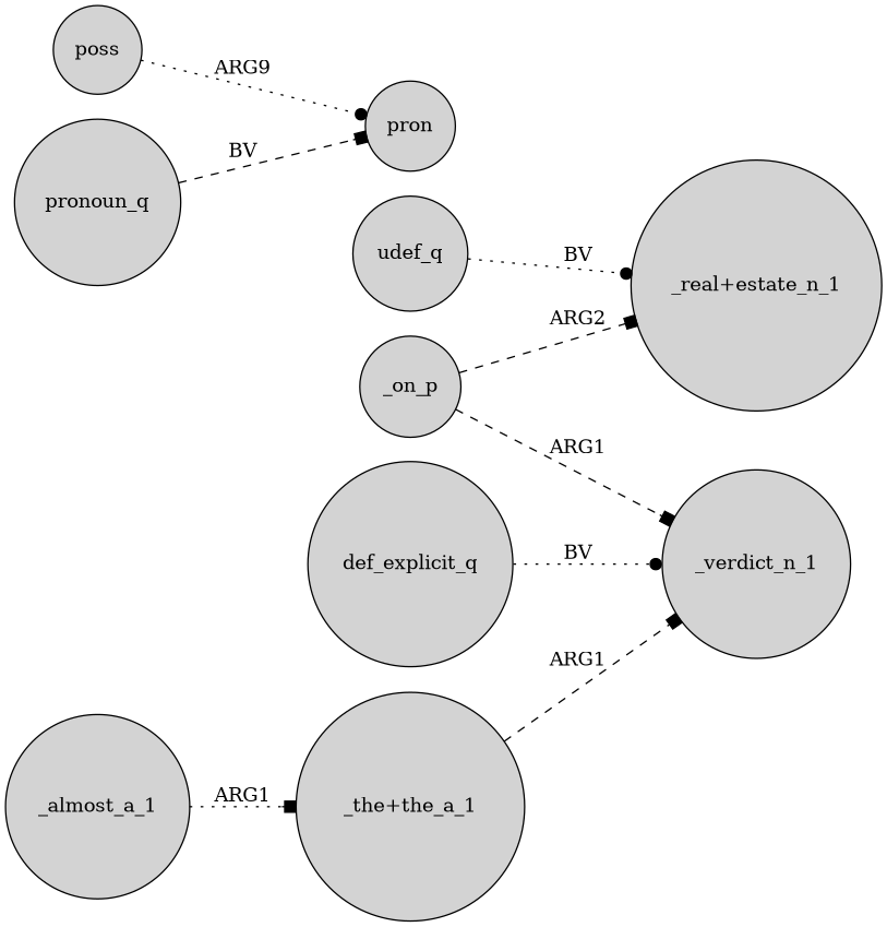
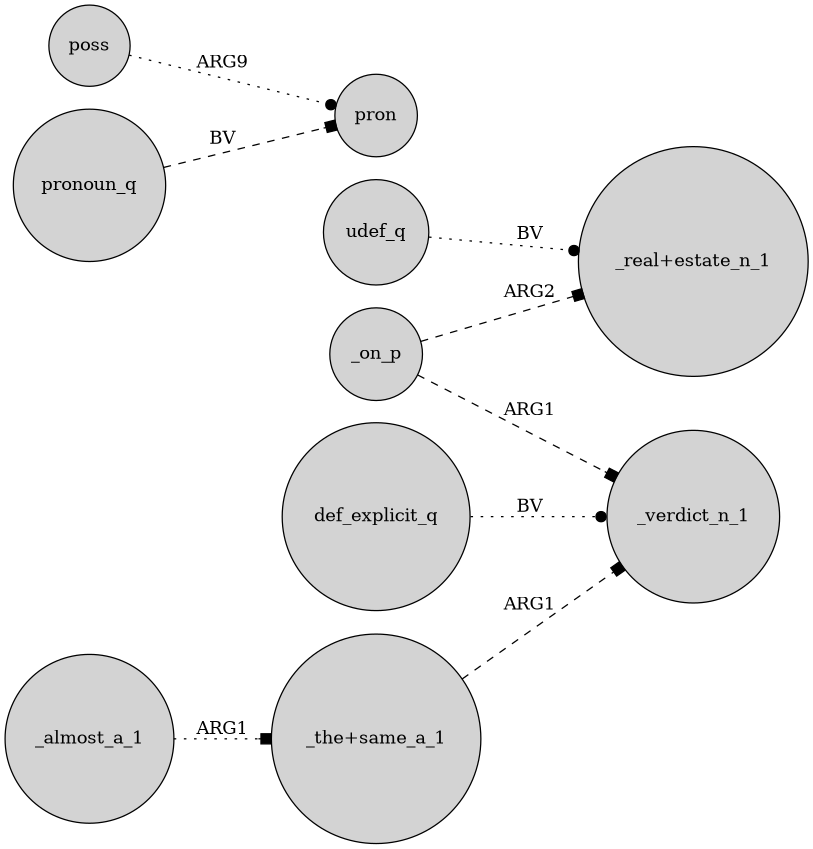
  digraph {
    rankdir=LR
    node [shape=circle style=filled]
    edge [arrowhead=box style=dashed]
-   "_the+same_a_1" [label="_the+the_a_1"]
+   "_the+same_a_1"
    _verdict_n_1
    _almost_a_1
    poss
    pron
    udef_q
    "_real+estate_n_1"
    _on_p
    def_explicit_q
    pronoun_q
    "_the+same_a_1" -> _verdict_n_1 [label=ARG1]
    _almost_a_1 -> "_the+same_a_1" [label=ARG1 style=dotted]
    poss -> pron [arrowhead=dot label=ARG9 style=dotted]
    udef_q -> "_real+estate_n_1" [arrowhead=dot label=BV style=dotted]
    _on_p -> _verdict_n_1 [label=ARG1]
    _on_p -> "_real+estate_n_1" [label=ARG2]
    def_explicit_q -> _verdict_n_1 [arrowhead=dot label=BV style=dotted]
    pronoun_q -> pron [label=BV]
  }
